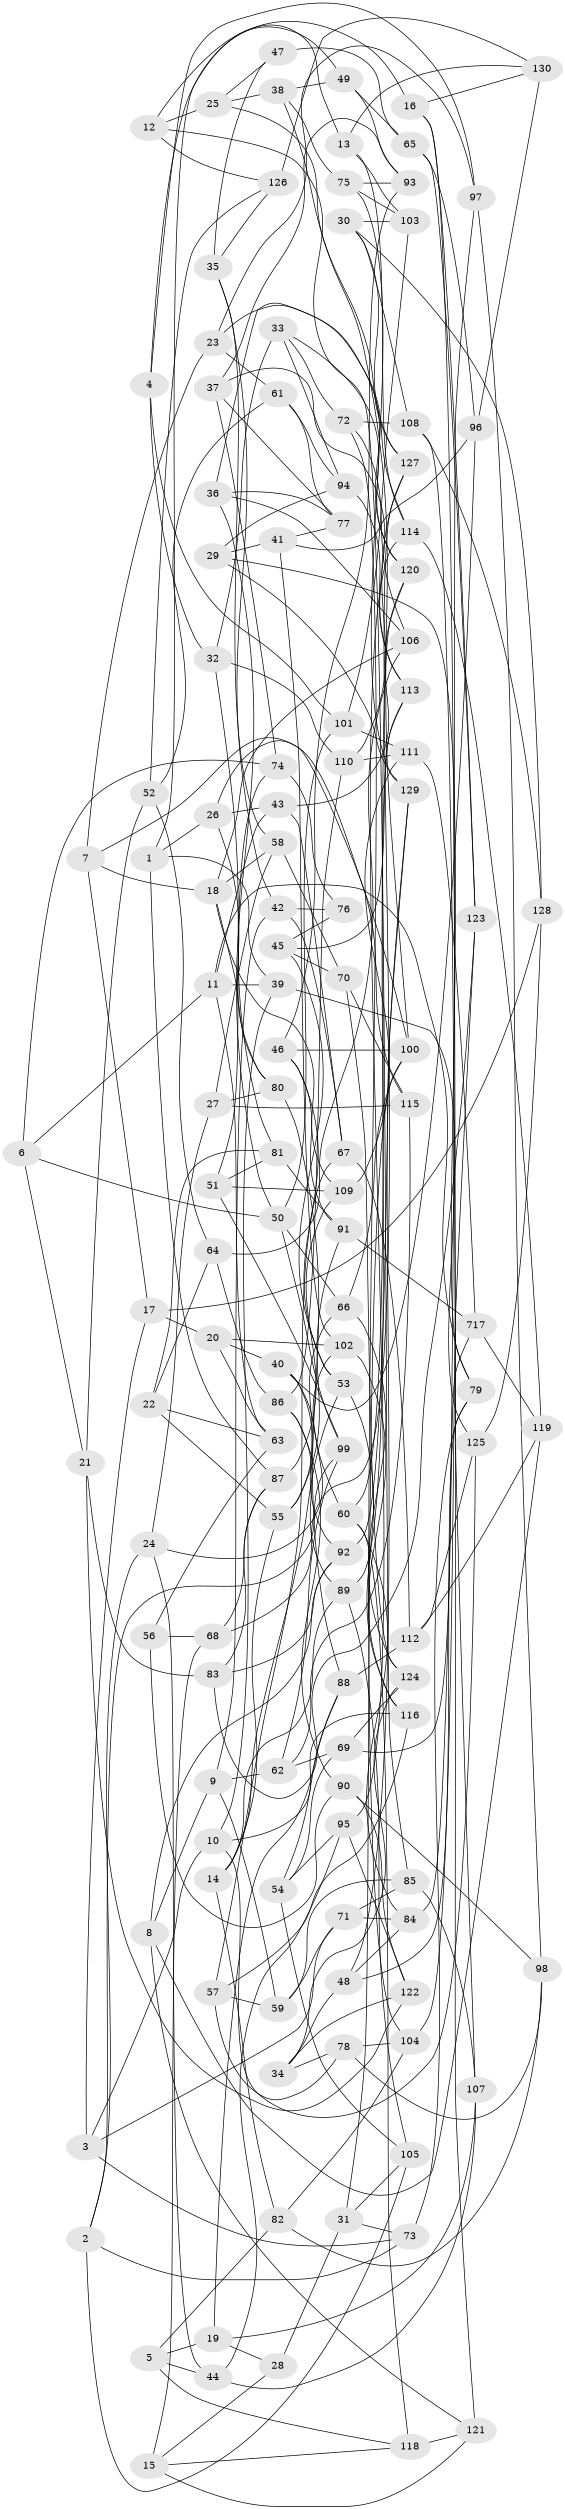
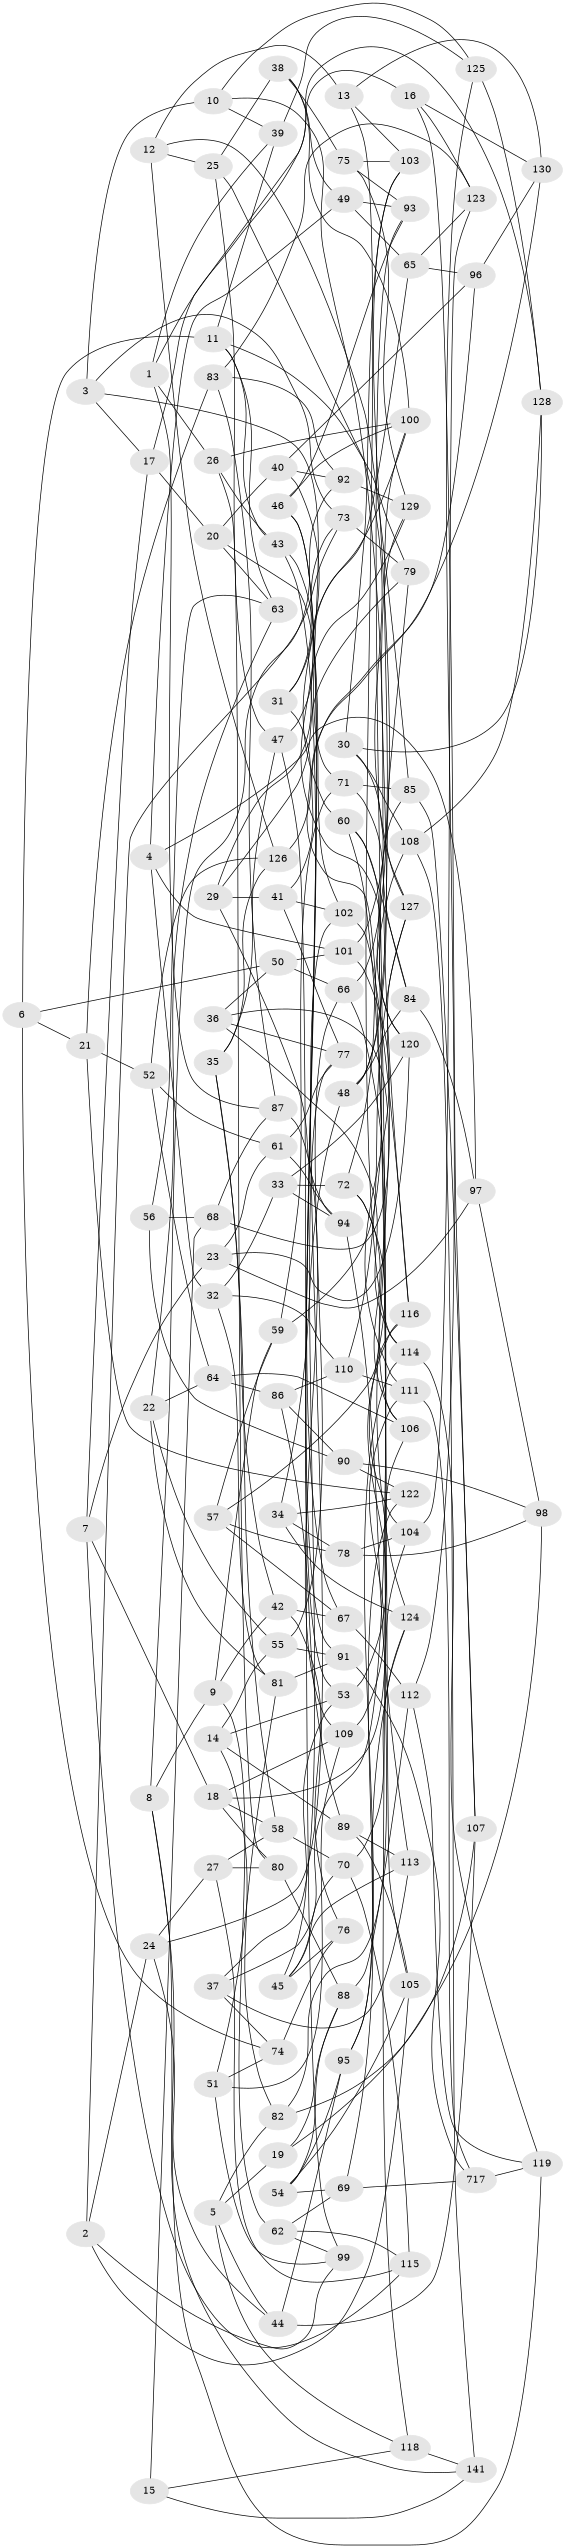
  graph {
    rankdir=LR
    node [color=gray90 style=filled]
    1
    16
    26
    39
    87
    130
    107
    123
    43
    80
    100
    125
    109
    2
    24
    73
    99
    105
    44
    102
    27
    79
    3
    10
    17
    71
    116
    20
    128
    85
    84
    4
    32
    49
    97
    101
    81
    33
    110
    93
    65
    98
    103
    111
    5
    19
    82
    118
-   28
    88
    95
    104
-   121
+   121 [label=141]
    6
    21
    50
    74
    11
    52
    83
    122
    66
    56
    63
    68
    90
    76
    7
    18
    23
    115
    58
    106
    61
    120
    8
    9
    92
    119
    42
    59
    62
    129
    67
    69
    12
    13
    25
    126
    114
    38
    47
    127
    14
    53
    55
    89
    91
    113
    15
    31
    40
    70
    112
    60
    96
    64
    22
    86
    94
    77
    75
    29
    41
    30
    108
    72
    34
    48
    78
    124
    35
    36
    37
    45
    46
    n127 [label=717]
    51
    54
    57
    1 -- 16
    1 -- 26
    1 -- 39
    1 -- 87
    16 -- 130
    16 -- 107
    16 -- 123
    26 -- 43
    26 -- 80
    26 -- 100
    39 -- 125
    87 -- 109
    43 -- 120
    43 -- 67
    80 -- 88
    125 -- 128
    109 -- 111
    2 -- 24
    2 -- 73
    2 -- 99
    2 -- 105
    24 -- 44
    24 -- 102
    24 -- 27
    73 -- 79
    44 -- 107
    44 -- 95
    102 -- 116
    27 -- 80
    27 -- 115
    27 -- 58
    3 -- 73
    3 -- 10
    3 -- 17
    3 -- 71
    10 -- 39
    10 -- 125
    10 -- 116
    17 -- 20
    17 -- 128
    71 -- 85
    71 -- 84
    20 -- 102
    20 -- 63
    20 -- 40
    85 -- 107
    84 -- 97
    4 -- 32
    4 -- 49
    4 -- 97
    4 -- 101
    32 -- 81
    32 -- 33
    32 -- 110
    49 -- 93
    49 -- 65
    97 -- 98
    101 -- 103
    101 -- 111
    81 -- 91
    33 -- 120
    33 -- 94
    33 -- 72
    110 -- 111
    110 -- 127
    65 -- 123
    65 -- 96
    111 -- n127
    5 -- 44
    5 -- 19
    5 -- 82
    5 -- 118
    19 -- 107
-   19 -- 28
    19 -- 88
    82 -- 98
    82 -- 104
    118 -- 121
-   28 -- 31
    88 -- 112
    95 -- 122
    95 -- 114
    104 -- 123
    6 -- 21
    6 -- 50
    6 -- 74
    6 -- 11
    21 -- 52
    21 -- 83
    21 -- 122
    50 -- 101
    50 -- 66
    74 -- 76
    11 -- 39
    11 -- 43
    11 -- 79
    11 -- 63
    52 -- 61
    52 -- 126
    52 -- 64
    83 -- 87
    83 -- 123
    83 -- 92
    66 -- 100
    66 -- 124
    56 -- 63
    56 -- 68
    56 -- 90
    68 -- 87
    68 -- 127
    90 -- 98
    90 -- 122
    7 -- 17
    7 -- 18
    7 -- 23
    7 -- 115
    18 -- 80
    18 -- 109
    18 -- 58
    18 -- 106
    23 -- 97
    23 -- 61
    23 -- 120
    58 -- 70
    61 -- 94
    61 -- 77
    8 -- 121
    8 -- 9
    8 -- 92
    8 -- 119
    9 -- 42
    9 -- 59
    9 -- 62
    92 -- 129
    42 -- 76
    42 -- 67
    59 -- 71
    59 -- 85
    62 -- 99
    62 -- 115
    62 -- 69
    67 -- 112
    69 -- 124
    69 -- n127
    12 -- 85
    12 -- 13
    12 -- 25
    12 -- 126
    13 -- 130
    13 -- 103
    13 -- 114
    25 -- 38
    25 -- 47
    25 -- 127
    126 -- 130
    114 -- 119
    38 -- 100
    38 -- 49
    38 -- 75
-   50 -- 99
+   47 -- 99
    47 -- 65
    14 -- 82
    14 -- 53
    14 -- 55
    14 -- 89
    53 -- 116
    55 -- 66
    55 -- 91
    89 -- 105
    89 -- 113
    91 -- n127
    15 -- 118
-   15 -- 28
    15 -- 121
    15 -- 68
    31 -- 100
    31 -- 73
    31 -- 105
    40 -- 92
    40 -- 60
    40 -- 96
    70 -- 115
    70 -- 124
    112 -- 125
    112 -- 119
    60 -- 84
    60 -- 118
    60 -- 120
    96 -- 130
    64 -- 106
    64 -- 86
    22 -- 81
    22 -- 63
    22 -- 55
    22 -- 64
    86 -- 110
    86 -- 90
    86 -- 89
    94 -- 113
    75 -- 93
    75 -- 103
    75 -- 129
    29 -- 79
    29 -- 129
    29 -- 94
    29 -- 41
    41 -- 102
    41 -- 96
    41 -- 77
    30 -- 128
    30 -- 103
    30 -- 127
    30 -- 108
    108 -- 128
    108 -- 121
    72 -- 104
    72 -- 106
    72 -- 108
    34 -- 122
    34 -- 48
    34 -- 78
    34 -- 124
    48 -- 79
    48 -- 84
    48 -- 129
    78 -- 98
    78 -- 104
    35 -- 58
    35 -- 42
    35 -- 126
    35 -- 47
    36 -- 50
    36 -- 106
    36 -- 114
    36 -- 77
    37 -- 93
    37 -- 74
    37 -- 113
    37 -- 77
    45 -- 76
    45 -- 53
    45 -- 113
    45 -- 70
    46 -- 100
    46 -- 93
    46 -- 53
    46 -- 91
    n127 -- 119
    51 -- 109
    51 -- 99
    51 -- 81
    51 -- 74
    54 -- 105
    54 -- 88
    54 -- 95
    54 -- 69
    57 -- 116
    57 -- 59
    57 -- 67
    57 -- 78
  }
